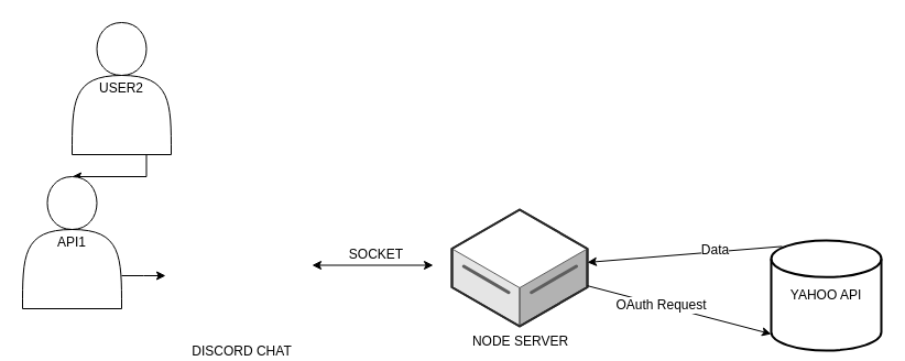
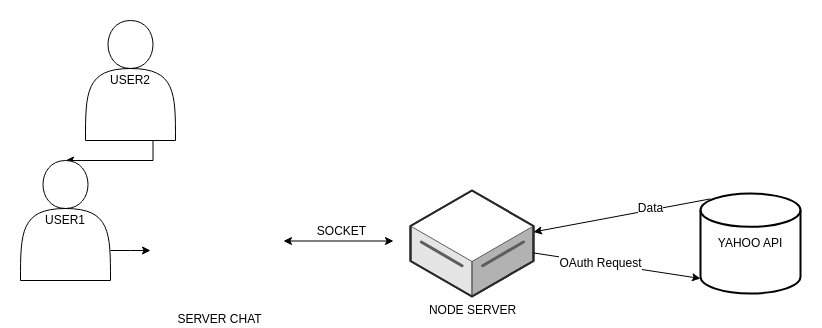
  <mxCell id="0" />
  <mxCell id="1" parent="0" />
- <mxCell id="2" value="YAHOO API" style="strokeWidth=2;html=1;shape=mxgraph.flowchart.database;whiteSpace=wrap;" parent="1" vertex="1"><mxGeometry x="700" y="218" width="100" height="100" as="geometry" /></mxCell>
+ <mxCell id="2" value="YAHOO API" style="strokeWidth=2;html=1;shape=mxgraph.flowchart.database;whiteSpace=wrap;" parent="1" vertex="1"><mxGeometry x="700" y="193" width="100" height="100" as="geometry" /></mxCell>
  <mxCell id="3" value="NODE SERVER" style="verticalLabelPosition=bottom;html=1;verticalAlign=top;strokeWidth=1;align=center;outlineConnect=0;dashed=0;outlineConnect=0;shape=mxgraph.aws3d.dataServer;fillColor=#ffffff;strokeColor=#5E5E5E;aspect=fixed;" parent="1" vertex="1"><mxGeometry x="410" y="190" width="123" height="106" as="geometry" /></mxCell>
- <mxCell id="4" value="DISCORD CHAT" style="shape=image;html=1;verticalAlign=top;verticalLabelPosition=bottom;labelBackgroundColor=#ffffff;imageAspect=0;aspect=fixed;image=https://cdn4.iconfinder.com/data/icons/logos-and-brands/512/91_Discord_logo_logos-128.png" parent="1" vertex="1"><mxGeometry x="155" y="177" width="128" height="128" as="geometry" /></mxCell>
+ <mxCell id="4" value="SERVER CHAT" style="shape=image;html=1;verticalAlign=top;verticalLabelPosition=bottom;labelBackgroundColor=#ffffff;imageAspect=0;aspect=fixed;image=https://cdn4.iconfinder.com/data/icons/logos-and-brands/512/91_Discord_logo_logos-128.png" parent="1" vertex="1"><mxGeometry x="155" y="177" width="128" height="128" as="geometry" /></mxCell>
  <mxCell id="5" value="" style="endArrow=classic;startArrow=classic;html=1;" parent="1" edge="1"><mxGeometry width="50" height="50" relative="1" as="geometry"><mxPoint x="283" y="240.5" as="sourcePoint" /><mxPoint x="393" y="240.5" as="targetPoint" /></mxGeometry></mxCell>
  <mxCell id="6" value="SOCKET&lt;br&gt;" style="text;html=1;resizable=0;points=[];align=center;verticalAlign=middle;labelBackgroundColor=#ffffff;" parent="5" vertex="1" connectable="0"><mxGeometry x="0.497" relative="1" as="geometry"><mxPoint x="-25" y="-10.5" as="offset" /></mxGeometry></mxCell>
  <mxCell id="7" style="edgeStyle=orthogonalEdgeStyle;rounded=0;orthogonalLoop=1;jettySize=auto;html=1;exitX=0.75;exitY=1;exitDx=0;exitDy=0;" parent="1" source="8" target="10" edge="1"><mxGeometry relative="1" as="geometry" /></mxCell>
- <mxCell id="8" value="USER2" style="shape=actor;whiteSpace=wrap;html=1;" parent="1" vertex="1"><mxGeometry x="65" y="20" width="90" height="120" as="geometry" /></mxCell>
+ <mxCell id="8" value="USER2" style="shape=actor;whiteSpace=wrap;html=1;" parent="1" vertex="1"><mxGeometry x="85" y="20" width="90" height="120" as="geometry" /></mxCell>
  <mxCell id="9" style="edgeStyle=orthogonalEdgeStyle;rounded=0;orthogonalLoop=1;jettySize=auto;html=1;exitX=1;exitY=0.75;exitDx=0;exitDy=0;" parent="1" source="10" edge="1"><mxGeometry relative="1" as="geometry"><mxPoint x="150" y="250" as="targetPoint" /></mxGeometry></mxCell>
- <mxCell id="10" value="API1" style="shape=actor;whiteSpace=wrap;html=1;" parent="1" vertex="1"><mxGeometry x="20" y="160" width="90" height="120" as="geometry" /></mxCell>
+ <mxCell id="10" value="USER1" style="shape=actor;whiteSpace=wrap;html=1;" parent="1" vertex="1"><mxGeometry x="20" y="160" width="90" height="120" as="geometry" /></mxCell>
  <mxCell id="11" value="" style="endArrow=classic;html=1;entryX=0;entryY=0.85;entryDx=0;entryDy=0;entryPerimeter=0;" edge="1" parent="1" source="3" target="2"><mxGeometry width="50" height="50" relative="1" as="geometry"><mxPoint x="410" y="500" as="sourcePoint" /><mxPoint x="460" y="450" as="targetPoint" /></mxGeometry></mxCell>
  <mxCell id="12" value="OAuth Request" style="text;html=1;resizable=0;points=[];align=center;verticalAlign=middle;labelBackgroundColor=#ffffff;" vertex="1" connectable="0" parent="11"><mxGeometry x="-0.205" relative="1" as="geometry"><mxPoint as="offset" /></mxGeometry></mxCell>
  <mxCell id="13" value="" style="endArrow=classic;html=1;exitX=0.099;exitY=0.054;exitDx=0;exitDy=0;exitPerimeter=0;" edge="1" parent="1" source="2" target="3"><mxGeometry width="50" height="50" relative="1" as="geometry"><mxPoint x="630" y="310" as="sourcePoint" /><mxPoint x="680" y="260" as="targetPoint" /></mxGeometry></mxCell>
  <mxCell id="14" value="Data" style="text;html=1;resizable=0;points=[];align=center;verticalAlign=middle;labelBackgroundColor=#ffffff;" vertex="1" connectable="0" parent="13"><mxGeometry x="-0.318" y="-2" relative="1" as="geometry"><mxPoint as="offset" /></mxGeometry></mxCell>
